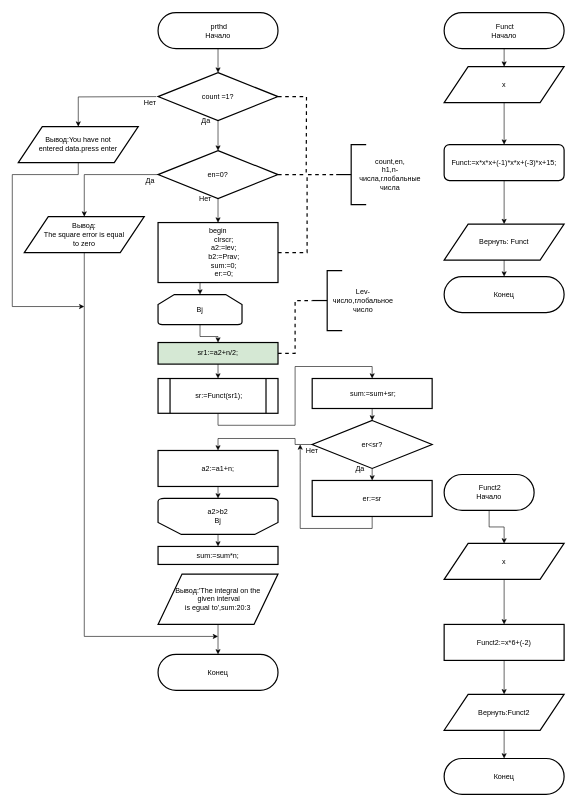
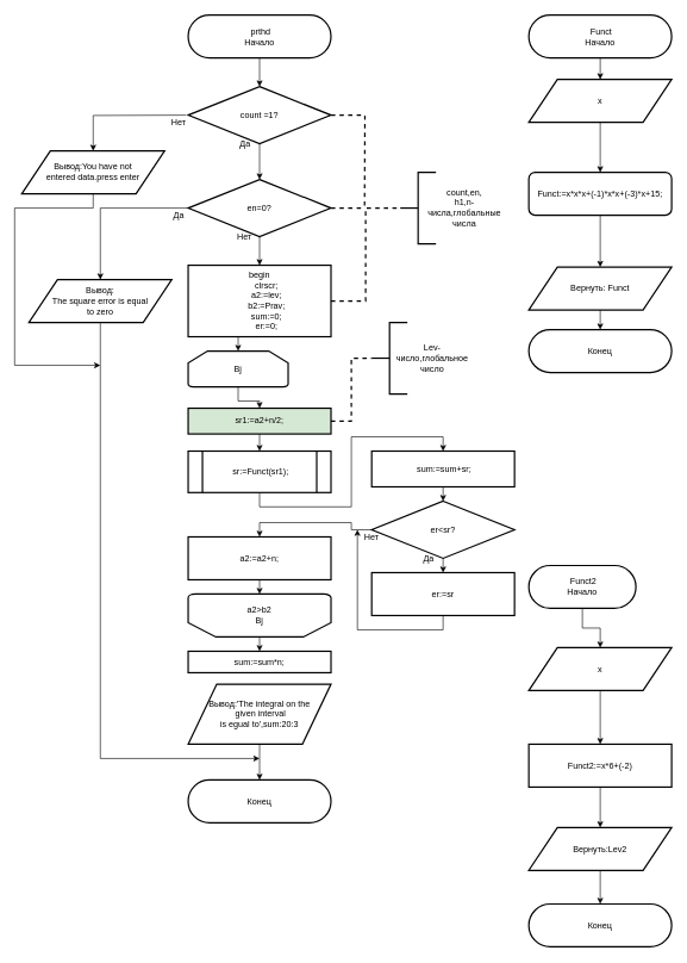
  <mxCell id="0" />
  <mxCell id="1" parent="0" />
  <mxCell id="2" style="edgeStyle=orthogonalEdgeStyle;rounded=0;orthogonalLoop=1;jettySize=auto;html=1;exitX=0.5;exitY=1;exitDx=0;exitDy=0;" edge="1" parent="1" source="3" target="8"><mxGeometry relative="1" as="geometry" /></mxCell>
  <mxCell id="3" value="&amp;nbsp;prthd&lt;br&gt;Начало" style="rounded=1;whiteSpace=wrap;html=1;arcSize=50;strokeWidth=2;" vertex="1" parent="1"><mxGeometry x="263" y="20" width="200" height="60" as="geometry" /></mxCell>
  <mxCell id="4" value="Конец" style="rounded=1;whiteSpace=wrap;html=1;arcSize=50;strokeWidth=2;" vertex="1" parent="1"><mxGeometry x="263" y="1090" width="200" height="60" as="geometry" /></mxCell>
  <mxCell id="5" style="edgeStyle=orthogonalEdgeStyle;rounded=0;orthogonalLoop=1;jettySize=auto;html=1;exitX=0.5;exitY=1;exitDx=0;exitDy=0;entryX=0.5;entryY=0;entryDx=0;entryDy=0;" edge="1" parent="1" source="8" target="12"><mxGeometry relative="1" as="geometry" /></mxCell>
  <mxCell id="6" style="edgeStyle=orthogonalEdgeStyle;rounded=0;orthogonalLoop=1;jettySize=auto;html=1;entryX=0.5;entryY=0;entryDx=0;entryDy=0;" edge="1" parent="1" target="19"><mxGeometry relative="1" as="geometry"><mxPoint x="260" y="160" as="sourcePoint" /></mxGeometry></mxCell>
  <mxCell id="7" style="edgeStyle=orthogonalEdgeStyle;rounded=0;orthogonalLoop=1;jettySize=auto;html=1;exitX=1;exitY=0.5;exitDx=0;exitDy=0;dashed=1;strokeWidth=2;endArrow=none;endFill=0;" edge="1" parent="1" source="8"><mxGeometry relative="1" as="geometry"><mxPoint x="510" y="290" as="targetPoint" /></mxGeometry></mxCell>
  <mxCell id="8" value="count =1?" style="rhombus;whiteSpace=wrap;html=1;strokeWidth=2;" vertex="1" parent="1"><mxGeometry x="263" y="120" width="200" height="80" as="geometry" /></mxCell>
  <mxCell id="9" style="edgeStyle=orthogonalEdgeStyle;rounded=0;orthogonalLoop=1;jettySize=auto;html=1;exitX=0;exitY=0.5;exitDx=0;exitDy=0;" edge="1" parent="1" source="12" target="14"><mxGeometry relative="1" as="geometry"><Array as="points"><mxPoint x="140" y="290" /></Array></mxGeometry></mxCell>
  <mxCell id="10" style="edgeStyle=orthogonalEdgeStyle;rounded=0;orthogonalLoop=1;jettySize=auto;html=1;exitX=0.5;exitY=1;exitDx=0;exitDy=0;" edge="1" parent="1" source="12" target="17"><mxGeometry relative="1" as="geometry" /></mxCell>
  <mxCell id="11" style="edgeStyle=orthogonalEdgeStyle;rounded=0;orthogonalLoop=1;jettySize=auto;html=1;exitX=1;exitY=0.5;exitDx=0;exitDy=0;dashed=1;strokeWidth=2;endArrow=none;endFill=0;" edge="1" parent="1" source="12"><mxGeometry relative="1" as="geometry"><mxPoint x="510" y="290.167" as="targetPoint" /></mxGeometry></mxCell>
  <mxCell id="12" value="en=0?" style="rhombus;whiteSpace=wrap;html=1;strokeWidth=2;" vertex="1" parent="1"><mxGeometry x="263" y="250" width="200" height="80" as="geometry" /></mxCell>
  <mxCell id="13" style="edgeStyle=orthogonalEdgeStyle;rounded=0;orthogonalLoop=1;jettySize=auto;html=1;exitX=0.5;exitY=1;exitDx=0;exitDy=0;" edge="1" parent="1" source="14"><mxGeometry relative="1" as="geometry"><Array as="points"><mxPoint x="140" y="1060" /></Array><mxPoint x="363" y="1060" as="targetPoint" /></mxGeometry></mxCell>
- <mxCell id="14" value="Вывод:&lt;br&gt;The square error is equal &lt;br&gt;to zero" style="shape=parallelogram;perimeter=parallelogramPerimeter;whiteSpace=wrap;html=1;strokeWidth=2;" vertex="1" parent="1"><mxGeometry x="40" y="360" width="200" height="60" as="geometry" /></mxCell>
+ <mxCell id="14" value="Вывод:&lt;br&gt;The square error is equal &lt;br&gt;to zero" style="shape=parallelogram;perimeter=parallelogramPerimeter;whiteSpace=wrap;html=1;strokeWidth=2;" vertex="1" parent="1"><mxGeometry x="40" y="390" width="200" height="60" as="geometry" /></mxCell>
  <mxCell id="15" style="edgeStyle=orthogonalEdgeStyle;rounded=0;orthogonalLoop=1;jettySize=auto;html=1;exitX=0.5;exitY=1;exitDx=0;exitDy=0;entryX=0.5;entryY=0;entryDx=0;entryDy=0;entryPerimeter=0;" edge="1" parent="1" source="17" target="25"><mxGeometry relative="1" as="geometry" /></mxCell>
  <mxCell id="16" style="edgeStyle=orthogonalEdgeStyle;rounded=0;orthogonalLoop=1;jettySize=auto;html=1;exitX=1;exitY=0.5;exitDx=0;exitDy=0;entryX=0;entryY=0.5;entryDx=0;entryDy=0;entryPerimeter=0;dashed=1;strokeWidth=2;endArrow=none;endFill=0;" edge="1" parent="1" source="17" target="36"><mxGeometry relative="1" as="geometry" /></mxCell>
  <mxCell id="17" value="&lt;div&gt;begin&lt;/div&gt;&lt;div&gt;&amp;nbsp; &amp;nbsp; &amp;nbsp; clrscr;&lt;/div&gt;&lt;div&gt;&amp;nbsp; &amp;nbsp; &amp;nbsp; a2:=lev;&lt;/div&gt;&lt;div&gt;&amp;nbsp; &amp;nbsp; &amp;nbsp; b2:=Prav;&lt;/div&gt;&lt;div&gt;&amp;nbsp; &amp;nbsp; &amp;nbsp; sum:=0;&lt;/div&gt;&lt;div&gt;&amp;nbsp; &amp;nbsp; &amp;nbsp; er:=0;&lt;/div&gt;" style="rounded=0;whiteSpace=wrap;html=1;strokeWidth=2;" vertex="1" parent="1"><mxGeometry x="263" y="370" width="200" height="100" as="geometry" /></mxCell>
  <mxCell id="18" style="edgeStyle=orthogonalEdgeStyle;rounded=0;orthogonalLoop=1;jettySize=auto;html=1;exitX=0.5;exitY=1;exitDx=0;exitDy=0;" edge="1" parent="1" source="19"><mxGeometry relative="1" as="geometry"><mxPoint x="140" y="510" as="targetPoint" /><Array as="points"><mxPoint x="130" y="290" /><mxPoint x="20" y="290" /><mxPoint x="20" y="510" /></Array></mxGeometry></mxCell>
  <mxCell id="19" value="Вывод:You have not &lt;br&gt;entered data.press enter" style="shape=parallelogram;perimeter=parallelogramPerimeter;whiteSpace=wrap;html=1;strokeWidth=2;" vertex="1" parent="1"><mxGeometry x="30" y="210" width="200" height="60" as="geometry" /></mxCell>
  <mxCell id="20" value="Да" style="text;html=1;strokeColor=none;fillColor=none;align=center;verticalAlign=middle;whiteSpace=wrap;rounded=0;" vertex="1" parent="1"><mxGeometry x="230" y="290" width="40" height="20" as="geometry" /></mxCell>
  <mxCell id="21" value="Нет" style="text;html=1;strokeColor=none;fillColor=none;align=center;verticalAlign=middle;whiteSpace=wrap;rounded=0;" vertex="1" parent="1"><mxGeometry x="322" y="320" width="40" height="20" as="geometry" /></mxCell>
  <mxCell id="22" value="Да" style="text;html=1;strokeColor=none;fillColor=none;align=center;verticalAlign=middle;whiteSpace=wrap;rounded=0;" vertex="1" parent="1"><mxGeometry x="323" y="190" width="40" height="20" as="geometry" /></mxCell>
  <mxCell id="23" value="Нет" style="text;html=1;strokeColor=none;fillColor=none;align=center;verticalAlign=middle;whiteSpace=wrap;rounded=0;" vertex="1" parent="1"><mxGeometry x="230" y="160" width="40" height="20" as="geometry" /></mxCell>
  <mxCell id="24" style="edgeStyle=orthogonalEdgeStyle;rounded=0;orthogonalLoop=1;jettySize=auto;html=1;exitX=0.5;exitY=1;exitDx=0;exitDy=0;exitPerimeter=0;entryX=0.5;entryY=0;entryDx=0;entryDy=0;" edge="1" parent="1" source="25" target="30"><mxGeometry relative="1" as="geometry" /></mxCell>
  <mxCell id="25" value="Bj" style="strokeWidth=2;html=1;shape=mxgraph.flowchart.loop_limit;whiteSpace=wrap;" vertex="1" parent="1"><mxGeometry x="263" y="490" width="140" height="50" as="geometry" /></mxCell>
  <mxCell id="26" style="edgeStyle=orthogonalEdgeStyle;rounded=0;orthogonalLoop=1;jettySize=auto;html=1;exitX=0.5;exitY=0;exitDx=0;exitDy=0;exitPerimeter=0;entryX=0.5;entryY=0;entryDx=0;entryDy=0;" edge="1" parent="1" source="27" target="33"><mxGeometry relative="1" as="geometry" /></mxCell>
  <mxCell id="27" value="a2&amp;gt;b2&lt;br&gt;Bj" style="strokeWidth=2;html=1;shape=mxgraph.flowchart.loop_limit;whiteSpace=wrap;direction=west;" vertex="1" parent="1"><mxGeometry x="263" y="830" width="200" height="60" as="geometry" /></mxCell>
  <mxCell id="28" style="edgeStyle=orthogonalEdgeStyle;rounded=0;orthogonalLoop=1;jettySize=auto;html=1;exitX=1;exitY=0.5;exitDx=0;exitDy=0;entryX=0;entryY=0.5;entryDx=0;entryDy=0;entryPerimeter=0;dashed=1;strokeWidth=2;endArrow=none;endFill=0;" edge="1" parent="1" source="30" target="37"><mxGeometry relative="1" as="geometry" /></mxCell>
  <mxCell id="29" style="edgeStyle=orthogonalEdgeStyle;rounded=0;orthogonalLoop=1;jettySize=auto;html=1;exitX=0.5;exitY=1;exitDx=0;exitDy=0;entryX=0.5;entryY=0;entryDx=0;entryDy=0;strokeWidth=1;" edge="1" parent="1" source="30" target="41"><mxGeometry relative="1" as="geometry" /></mxCell>
  <mxCell id="30" value="&lt;span style=&quot;font-weight: 400&quot;&gt;sr1:=a2+n/2;&lt;/span&gt;" style="rounded=0;whiteSpace=wrap;html=1;strokeWidth=2;fontStyle=1;fillColor=#d5e8d4;" vertex="1" parent="1"><mxGeometry x="263" y="570" width="200" height="36" as="geometry" /></mxCell>
  <mxCell id="31" style="edgeStyle=orthogonalEdgeStyle;rounded=0;orthogonalLoop=1;jettySize=auto;html=1;exitX=0.5;exitY=1;exitDx=0;exitDy=0;entryX=0.5;entryY=1;entryDx=0;entryDy=0;entryPerimeter=0;strokeWidth=1;" edge="1" parent="1" source="32" target="27"><mxGeometry relative="1" as="geometry" /></mxCell>
- <mxCell id="32" value="&lt;span style=&quot;font-weight: normal&quot;&gt;a2:=a1+n;&lt;/span&gt;" style="rounded=0;whiteSpace=wrap;html=1;strokeWidth=2;fontStyle=1" vertex="1" parent="1"><mxGeometry x="263" y="750" width="200" height="60" as="geometry" /></mxCell>
+ <mxCell id="32" value="&lt;span style=&quot;font-weight: normal&quot;&gt;a2:=a2+n;&lt;/span&gt;" style="rounded=0;whiteSpace=wrap;html=1;strokeWidth=2;fontStyle=1" vertex="1" parent="1"><mxGeometry x="263" y="750" width="200" height="60" as="geometry" /></mxCell>
  <mxCell id="33" value="sum:=sum*n;" style="rounded=0;whiteSpace=wrap;html=1;strokeWidth=2;" vertex="1" parent="1"><mxGeometry x="263" y="910" width="200" height="30" as="geometry" /></mxCell>
  <mxCell id="34" style="edgeStyle=orthogonalEdgeStyle;rounded=0;orthogonalLoop=1;jettySize=auto;html=1;exitX=0.5;exitY=1;exitDx=0;exitDy=0;strokeWidth=1;" edge="1" parent="1" source="35" target="4"><mxGeometry relative="1" as="geometry" /></mxCell>
  <mxCell id="35" value="Вывод:'The integral on the&lt;br&gt;&amp;nbsp;given interval &lt;br&gt;is egual to',sum:20:3" style="shape=parallelogram;perimeter=parallelogramPerimeter;whiteSpace=wrap;html=1;strokeWidth=2;" vertex="1" parent="1"><mxGeometry x="263" y="956" width="200" height="84" as="geometry" /></mxCell>
  <mxCell id="36" value="" style="strokeWidth=2;html=1;shape=mxgraph.flowchart.annotation_2;align=left;labelPosition=right;pointerEvents=1;" vertex="1" parent="1"><mxGeometry x="560" y="240" width="50" height="100" as="geometry" /></mxCell>
  <mxCell id="37" value="" style="strokeWidth=2;html=1;shape=mxgraph.flowchart.annotation_2;align=left;labelPosition=right;pointerEvents=1;" vertex="1" parent="1"><mxGeometry x="520" y="450" width="50" height="100" as="geometry" /></mxCell>
  <mxCell id="38" value="Lev-число,глобальное число" style="text;html=1;strokeColor=none;fillColor=none;align=center;verticalAlign=middle;whiteSpace=wrap;rounded=0;" vertex="1" parent="1"><mxGeometry x="550" y="455" width="110" height="90" as="geometry" /></mxCell>
  <mxCell id="39" value="count,en,&lt;br&gt;h1,n-числа,глобальные числа" style="text;html=1;strokeColor=none;fillColor=none;align=center;verticalAlign=middle;whiteSpace=wrap;rounded=0;" vertex="1" parent="1"><mxGeometry x="600" y="245" width="100" height="90" as="geometry" /></mxCell>
  <mxCell id="40" style="edgeStyle=orthogonalEdgeStyle;rounded=0;orthogonalLoop=1;jettySize=auto;html=1;exitX=0.5;exitY=1;exitDx=0;exitDy=0;entryX=0.5;entryY=0;entryDx=0;entryDy=0;strokeWidth=1;" edge="1" parent="1" source="41" target="64"><mxGeometry relative="1" as="geometry" /></mxCell>
  <mxCell id="41" value="&amp;nbsp;sr:=Funct(sr1);" style="shape=process;whiteSpace=wrap;html=1;backgroundOutline=1;strokeWidth=2;rounded=1;arcSize=0;" vertex="1" parent="1"><mxGeometry x="263" y="630" width="200" height="58" as="geometry" /></mxCell>
  <mxCell id="42" style="edgeStyle=orthogonalEdgeStyle;rounded=0;orthogonalLoop=1;jettySize=auto;html=1;exitX=0.5;exitY=1;exitDx=0;exitDy=0;entryX=0.5;entryY=0;entryDx=0;entryDy=0;" edge="1" parent="1" source="43" target="55"><mxGeometry relative="1" as="geometry" /></mxCell>
  <mxCell id="43" value="&amp;nbsp;Funct&lt;br&gt;Начало" style="rounded=1;whiteSpace=wrap;html=1;arcSize=50;strokeWidth=2;" vertex="1" parent="1"><mxGeometry x="740" y="20" width="200" height="60" as="geometry" /></mxCell>
  <mxCell id="44" style="edgeStyle=orthogonalEdgeStyle;rounded=0;orthogonalLoop=1;jettySize=auto;html=1;exitX=0.5;exitY=1;exitDx=0;exitDy=0;" edge="1" parent="1" source="45" target="49"><mxGeometry relative="1" as="geometry" /></mxCell>
  <mxCell id="45" value="&amp;nbsp;Funct2&lt;br&gt;Начало" style="rounded=1;whiteSpace=wrap;html=1;arcSize=50;strokeWidth=2;" vertex="1" parent="1"><mxGeometry x="740" y="790" width="150" height="60" as="geometry" /></mxCell>
  <mxCell id="46" value="Конец" style="rounded=1;whiteSpace=wrap;html=1;arcSize=50;strokeWidth=2;" vertex="1" parent="1"><mxGeometry x="740" y="460" width="200" height="60" as="geometry" /></mxCell>
  <mxCell id="47" value="Конец" style="rounded=1;whiteSpace=wrap;html=1;arcSize=50;strokeWidth=2;" vertex="1" parent="1"><mxGeometry x="740" y="1263.5" width="200" height="60" as="geometry" /></mxCell>
  <mxCell id="48" style="edgeStyle=orthogonalEdgeStyle;rounded=0;orthogonalLoop=1;jettySize=auto;html=1;exitX=0.5;exitY=1;exitDx=0;exitDy=0;entryX=0.5;entryY=0;entryDx=0;entryDy=0;" edge="1" parent="1" source="49" target="57"><mxGeometry relative="1" as="geometry" /></mxCell>
  <mxCell id="49" value="x" style="shape=parallelogram;perimeter=parallelogramPerimeter;whiteSpace=wrap;html=1;rounded=0;strokeWidth=2;" vertex="1" parent="1"><mxGeometry x="740" y="905" width="200" height="60" as="geometry" /></mxCell>
  <mxCell id="50" style="edgeStyle=orthogonalEdgeStyle;rounded=0;orthogonalLoop=1;jettySize=auto;html=1;exitX=0.5;exitY=1;exitDx=0;exitDy=0;entryX=0.5;entryY=0;entryDx=0;entryDy=0;" edge="1" parent="1" source="51" target="47"><mxGeometry relative="1" as="geometry" /></mxCell>
- <mxCell id="51" value="Вернуть:Funct2" style="shape=parallelogram;perimeter=parallelogramPerimeter;whiteSpace=wrap;html=1;rounded=0;strokeWidth=2;" vertex="1" parent="1"><mxGeometry x="740" y="1156.5" width="200" height="60" as="geometry" /></mxCell>
+ <mxCell id="51" value="Вернуть:Lev2" style="shape=parallelogram;perimeter=parallelogramPerimeter;whiteSpace=wrap;html=1;rounded=0;strokeWidth=2;" vertex="1" parent="1"><mxGeometry x="740" y="1156.5" width="200" height="60" as="geometry" /></mxCell>
  <mxCell id="52" style="edgeStyle=orthogonalEdgeStyle;rounded=0;orthogonalLoop=1;jettySize=auto;html=1;exitX=0.5;exitY=1;exitDx=0;exitDy=0;entryX=0.5;entryY=0;entryDx=0;entryDy=0;" edge="1" parent="1" source="53" target="46"><mxGeometry relative="1" as="geometry" /></mxCell>
  <mxCell id="53" value="Вернуть: Funct" style="shape=parallelogram;perimeter=parallelogramPerimeter;whiteSpace=wrap;html=1;rounded=0;strokeWidth=2;" vertex="1" parent="1"><mxGeometry x="740" y="372.5" width="200" height="60" as="geometry" /></mxCell>
  <mxCell id="54" style="edgeStyle=orthogonalEdgeStyle;rounded=0;orthogonalLoop=1;jettySize=auto;html=1;exitX=0.5;exitY=1;exitDx=0;exitDy=0;" edge="1" parent="1" source="55" target="59"><mxGeometry relative="1" as="geometry" /></mxCell>
  <mxCell id="55" value="x" style="shape=parallelogram;perimeter=parallelogramPerimeter;whiteSpace=wrap;html=1;rounded=0;strokeWidth=2;" vertex="1" parent="1"><mxGeometry x="740" y="110" width="200" height="60" as="geometry" /></mxCell>
  <mxCell id="56" style="edgeStyle=orthogonalEdgeStyle;rounded=0;orthogonalLoop=1;jettySize=auto;html=1;exitX=0.5;exitY=1;exitDx=0;exitDy=0;" edge="1" parent="1" source="57" target="51"><mxGeometry relative="1" as="geometry" /></mxCell>
  <mxCell id="57" value="Funct2:=x*6+(-2)" style="rounded=0;whiteSpace=wrap;html=1;strokeWidth=2;" vertex="1" parent="1"><mxGeometry x="740" y="1040" width="200" height="60" as="geometry" /></mxCell>
  <mxCell id="58" style="edgeStyle=orthogonalEdgeStyle;rounded=0;orthogonalLoop=1;jettySize=auto;html=1;exitX=0.5;exitY=1;exitDx=0;exitDy=0;" edge="1" parent="1" source="59" target="53"><mxGeometry relative="1" as="geometry" /></mxCell>
  <mxCell id="59" value="Funct:=x*x*x+(-1)*x*x+(-3)*x+15;" style="whiteSpace=wrap;html=1;strokeWidth=2;rounded=1;" vertex="1" parent="1"><mxGeometry x="740" y="240" width="200" height="60" as="geometry" /></mxCell>
  <mxCell id="60" style="edgeStyle=orthogonalEdgeStyle;rounded=0;orthogonalLoop=1;jettySize=auto;html=1;exitX=0;exitY=0.5;exitDx=0;exitDy=0;entryX=0.5;entryY=0;entryDx=0;entryDy=0;strokeWidth=1;" edge="1" parent="1" source="62" target="32"><mxGeometry relative="1" as="geometry" /></mxCell>
  <mxCell id="61" style="edgeStyle=orthogonalEdgeStyle;rounded=0;orthogonalLoop=1;jettySize=auto;html=1;exitX=0.5;exitY=1;exitDx=0;exitDy=0;entryX=0.5;entryY=0;entryDx=0;entryDy=0;strokeWidth=1;" edge="1" parent="1" source="62" target="66"><mxGeometry relative="1" as="geometry" /></mxCell>
  <mxCell id="62" value="er&amp;lt;sr?" style="rhombus;whiteSpace=wrap;html=1;strokeWidth=2;" vertex="1" parent="1"><mxGeometry x="520" y="700" width="200" height="80" as="geometry" /></mxCell>
  <mxCell id="63" style="edgeStyle=orthogonalEdgeStyle;rounded=0;orthogonalLoop=1;jettySize=auto;html=1;exitX=0.5;exitY=1;exitDx=0;exitDy=0;entryX=0.5;entryY=0;entryDx=0;entryDy=0;strokeWidth=1;" edge="1" parent="1" source="64" target="62"><mxGeometry relative="1" as="geometry" /></mxCell>
  <mxCell id="64" value="&amp;nbsp;sum:=sum+sr;" style="rounded=0;whiteSpace=wrap;html=1;strokeWidth=2;" vertex="1" parent="1"><mxGeometry x="520" y="630" width="200" height="50" as="geometry" /></mxCell>
  <mxCell id="65" style="edgeStyle=orthogonalEdgeStyle;rounded=0;orthogonalLoop=1;jettySize=auto;html=1;exitX=0.5;exitY=1;exitDx=0;exitDy=0;strokeWidth=1;" edge="1" parent="1" source="66"><mxGeometry relative="1" as="geometry"><mxPoint x="500" y="740" as="targetPoint" /></mxGeometry></mxCell>
  <mxCell id="66" value="er:=sr" style="rounded=0;whiteSpace=wrap;html=1;strokeWidth=2;" vertex="1" parent="1"><mxGeometry x="520" y="800" width="200" height="60" as="geometry" /></mxCell>
  <mxCell id="67" value="Да" style="text;html=1;strokeColor=none;fillColor=none;align=center;verticalAlign=middle;whiteSpace=wrap;rounded=0;strokeWidth=2;" vertex="1" parent="1"><mxGeometry x="580" y="770" width="40" height="20" as="geometry" /></mxCell>
  <mxCell id="68" value="Нет" style="text;html=1;strokeColor=none;fillColor=none;align=center;verticalAlign=middle;whiteSpace=wrap;rounded=0;strokeWidth=2;" vertex="1" parent="1"><mxGeometry x="500" y="740" width="40" height="20" as="geometry" /></mxCell>
